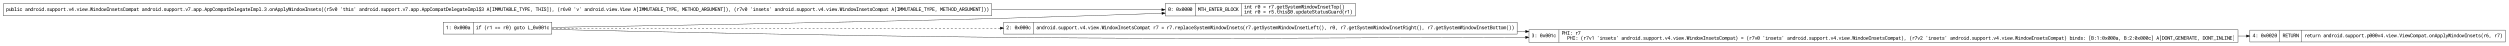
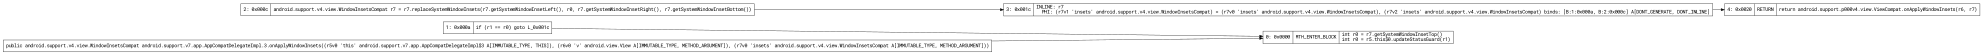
  digraph {
    fontname="Roboto Mono"
    rankdir=LR
    node [fontname="Roboto Mono" shape=record]
    edge [fontname="Roboto Mono"]
    n1 [label="{0\:\ 0x0000|MTH_ENTER_BLOCK\l|int r0 = r7.getSystemWindowInsetTop()\lint r0 = r5.this$0.updateStatusGuard(r1)\l}"]
    n2 [label="{1\:\ 0x000a|if (r1 == r0) goto L_0x001c\l}"]
    n3 [label="{2\:\ 0x000c|android.support.v4.view.WindowInsetsCompat r7 = r7.replaceSystemWindowInsets(r7.getSystemWindowInsetLeft(), r0, r7.getSystemWindowInsetRight(), r7.getSystemWindowInsetBottom())\l}"]
-   n4 [label="{3\:\ 0x001c|PHI: r7 \l  PHI: (r7v1 'insets' android.support.v4.view.WindowInsetsCompat) = (r7v0 'insets' android.support.v4.view.WindowInsetsCompat), (r7v2 'insets' android.support.v4.view.WindowInsetsCompat) binds: [B:1:0x000a, B:2:0x000c] A[DONT_GENERATE, DONT_INLINE]\l}"]
+   n4 [label="{3\:\ 0x001c|INLINE: r7 \l  PHI: (r7v1 'insets' android.support.v4.view.WindowInsetsCompat) = (r7v0 'insets' android.support.v4.view.WindowInsetsCompat), (r7v2 'insets' android.support.v4.view.WindowInsetsCompat) binds: [B:1:0x000a, B:2:0x000c] A[DONT_GENERATE, DONT_INLINE]\l}"]
    n5 [label="{4\:\ 0x0020|RETURN\l|return android.support.p000v4.view.ViewCompat.onApplyWindowInsets(r6, r7)\l}"]
    n6 [label="{public android.support.v4.view.WindowInsetsCompat android.support.v7.app.AppCompatDelegateImpl.3.onApplyWindowInsets((r5v0 'this' android.support.v7.app.AppCompatDelegateImpl$3 A[IMMUTABLE_TYPE, THIS]), (r6v0 'v' android.view.View A[IMMUTABLE_TYPE, METHOD_ARGUMENT]), (r7v0 'insets' android.support.v4.view.WindowInsetsCompat A[IMMUTABLE_TYPE, METHOD_ARGUMENT])) }"]
    n2 -> n1
-   n2 -> n3 [style=dashed]
-   n2 -> n4
    n3 -> n4
    n4 -> n5
    n6 -> n1
  }
